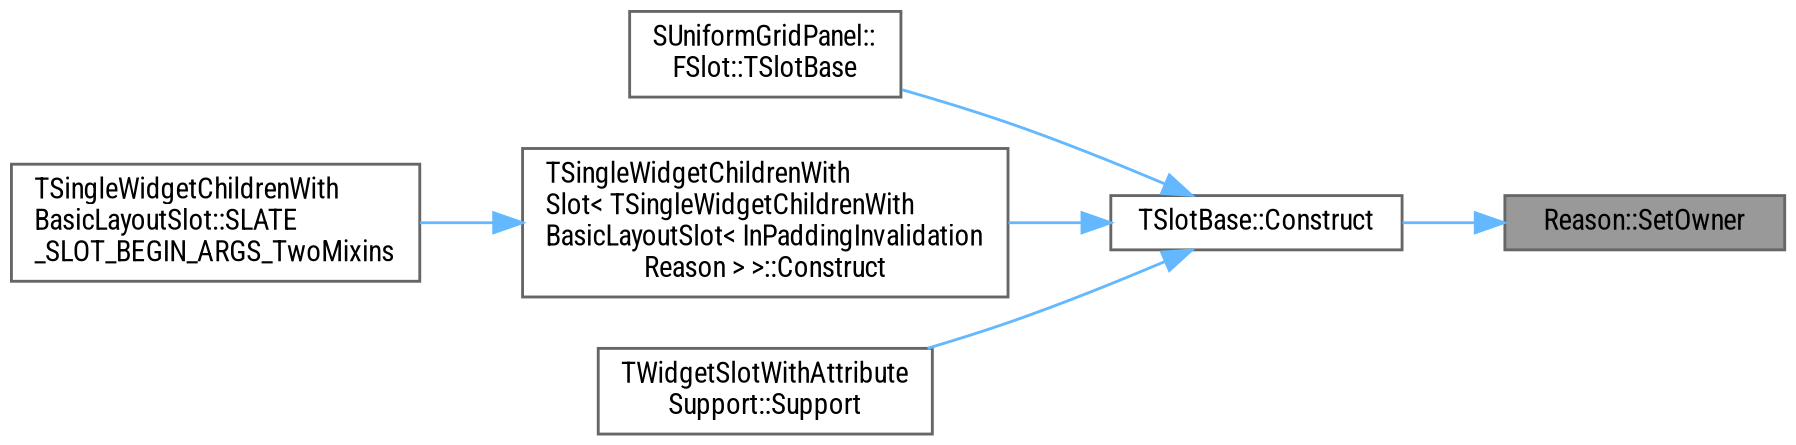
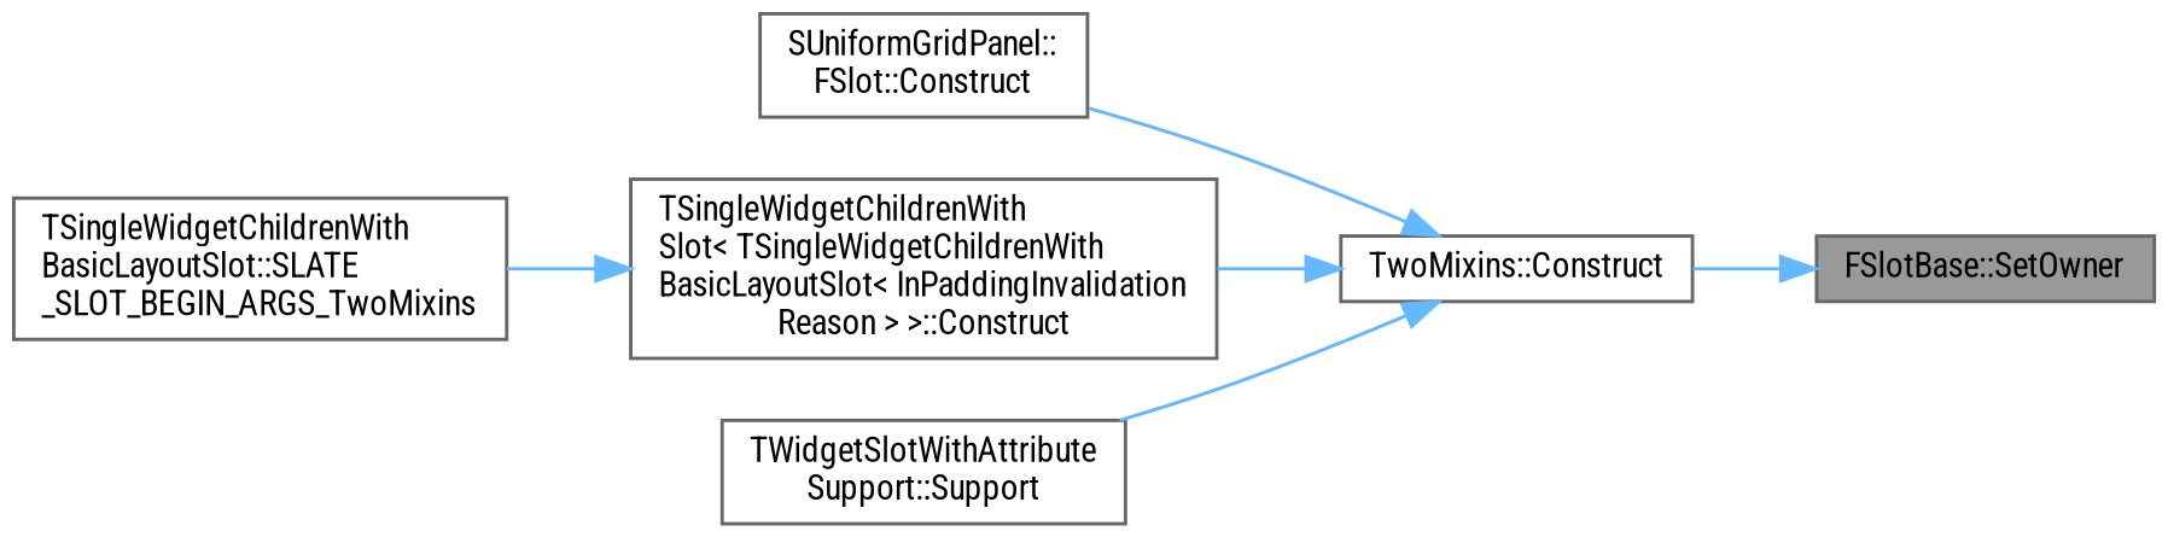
  digraph {
    fontname="Roboto Condensed"
    rankdir=RL
    node [color=grey40 fillcolor=white fontname="Roboto Condensed" fontsize=10 shape=box style=filled]
    edge [color=steelblue1 dir=back fontname="Roboto Condensed" fontsize=10 labelfontname=Helvetica labelfontsize=10 style=solid]
-   n1 [color=gray40 fillcolor=grey60 fontcolor=black height=0.2 label="Reason::SetOwner" width=0.4]
-   n2 [height=0.2 label="TSlotBase::Construct" width=0.4]
-   n3 [height=0.2 label="SUniformGridPanel::\lFSlot::TSlotBase" width=0.4]
+   n1 [color=gray40 fillcolor=grey60 fontcolor=black height=0.2 label="FSlotBase::SetOwner" width=0.4]
+   n2 [height=0.2 label="TwoMixins::Construct" width=0.4]
+   n3 [height=0.2 label="SUniformGridPanel::\lFSlot::Construct" width=0.4]
    n4 [height=0.2 label="TSingleWidgetChildrenWith\lSlot\< TSingleWidgetChildrenWith\lBasicLayoutSlot\< InPaddingInvalidation\lReason \> \>::Construct" width=0.4]
    n5 [height=0.2 label="TWidgetSlotWithAttribute\lSupport::Support" width=0.4]
    n6 [height=0.2 label="TSingleWidgetChildrenWith\lBasicLayoutSlot::SLATE\l_SLOT_BEGIN_ARGS_TwoMixins" width=0.4]
    n1 -> n2
    n2 -> n3
    n2 -> n4
    n2 -> n5
    n4 -> n6
  }
